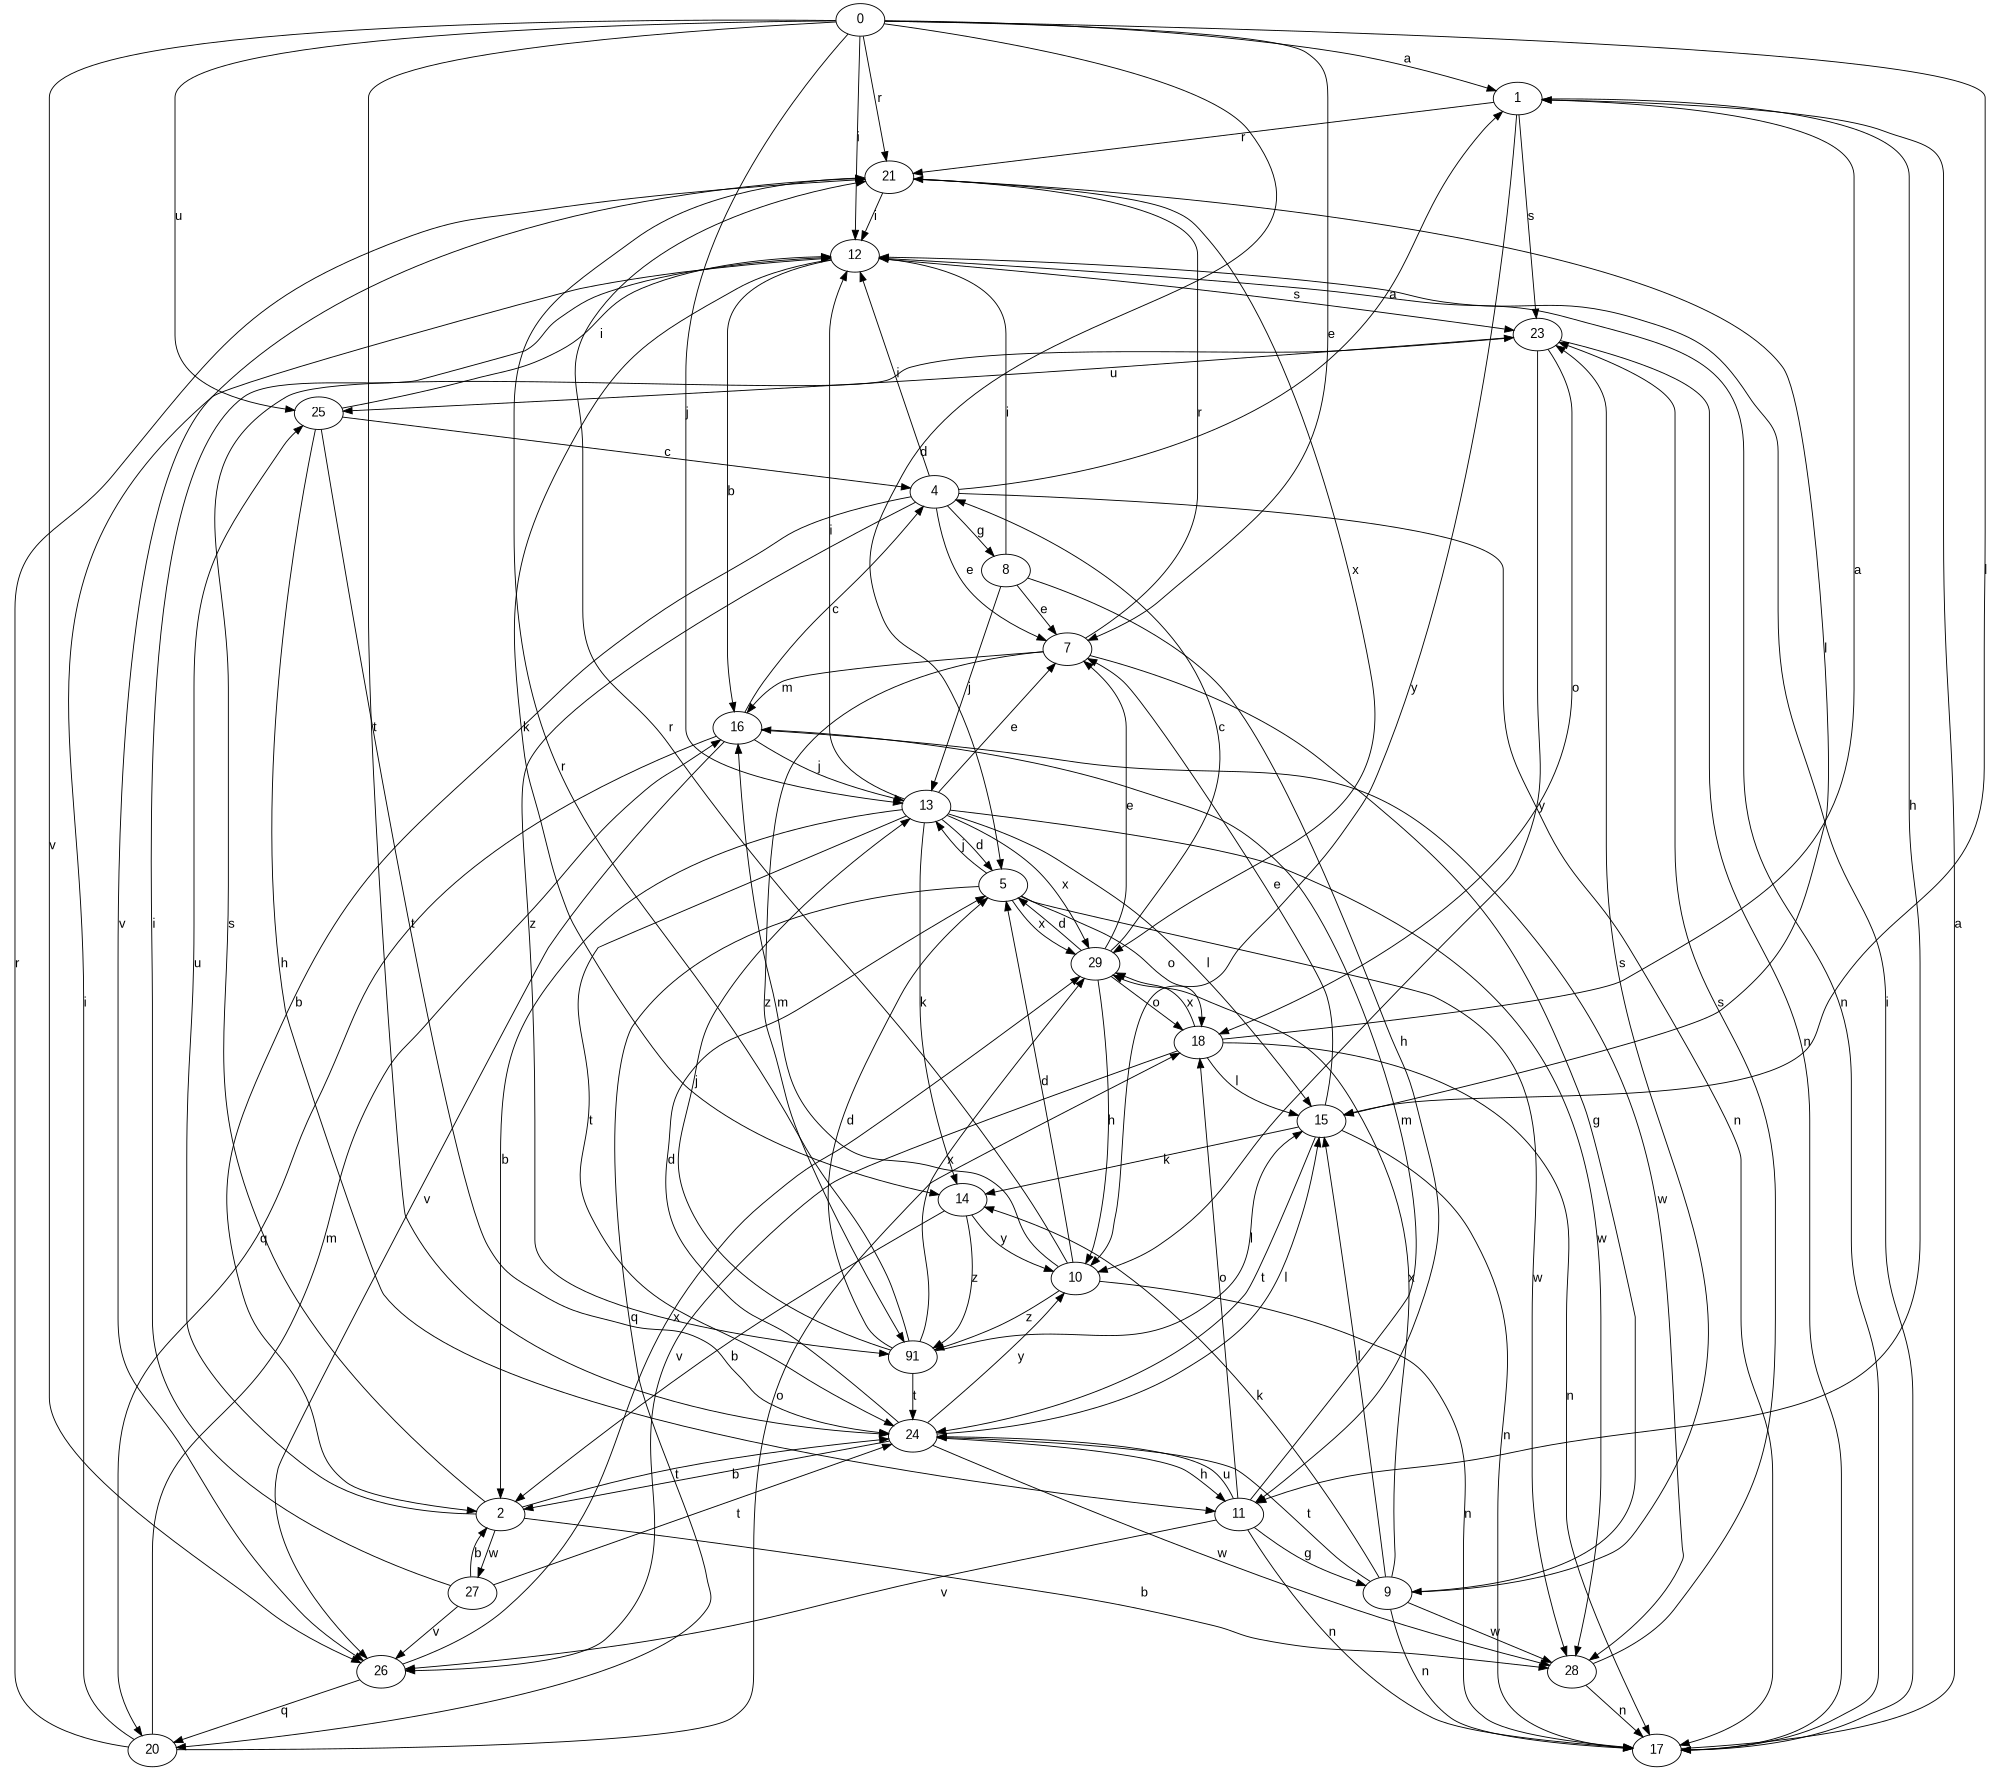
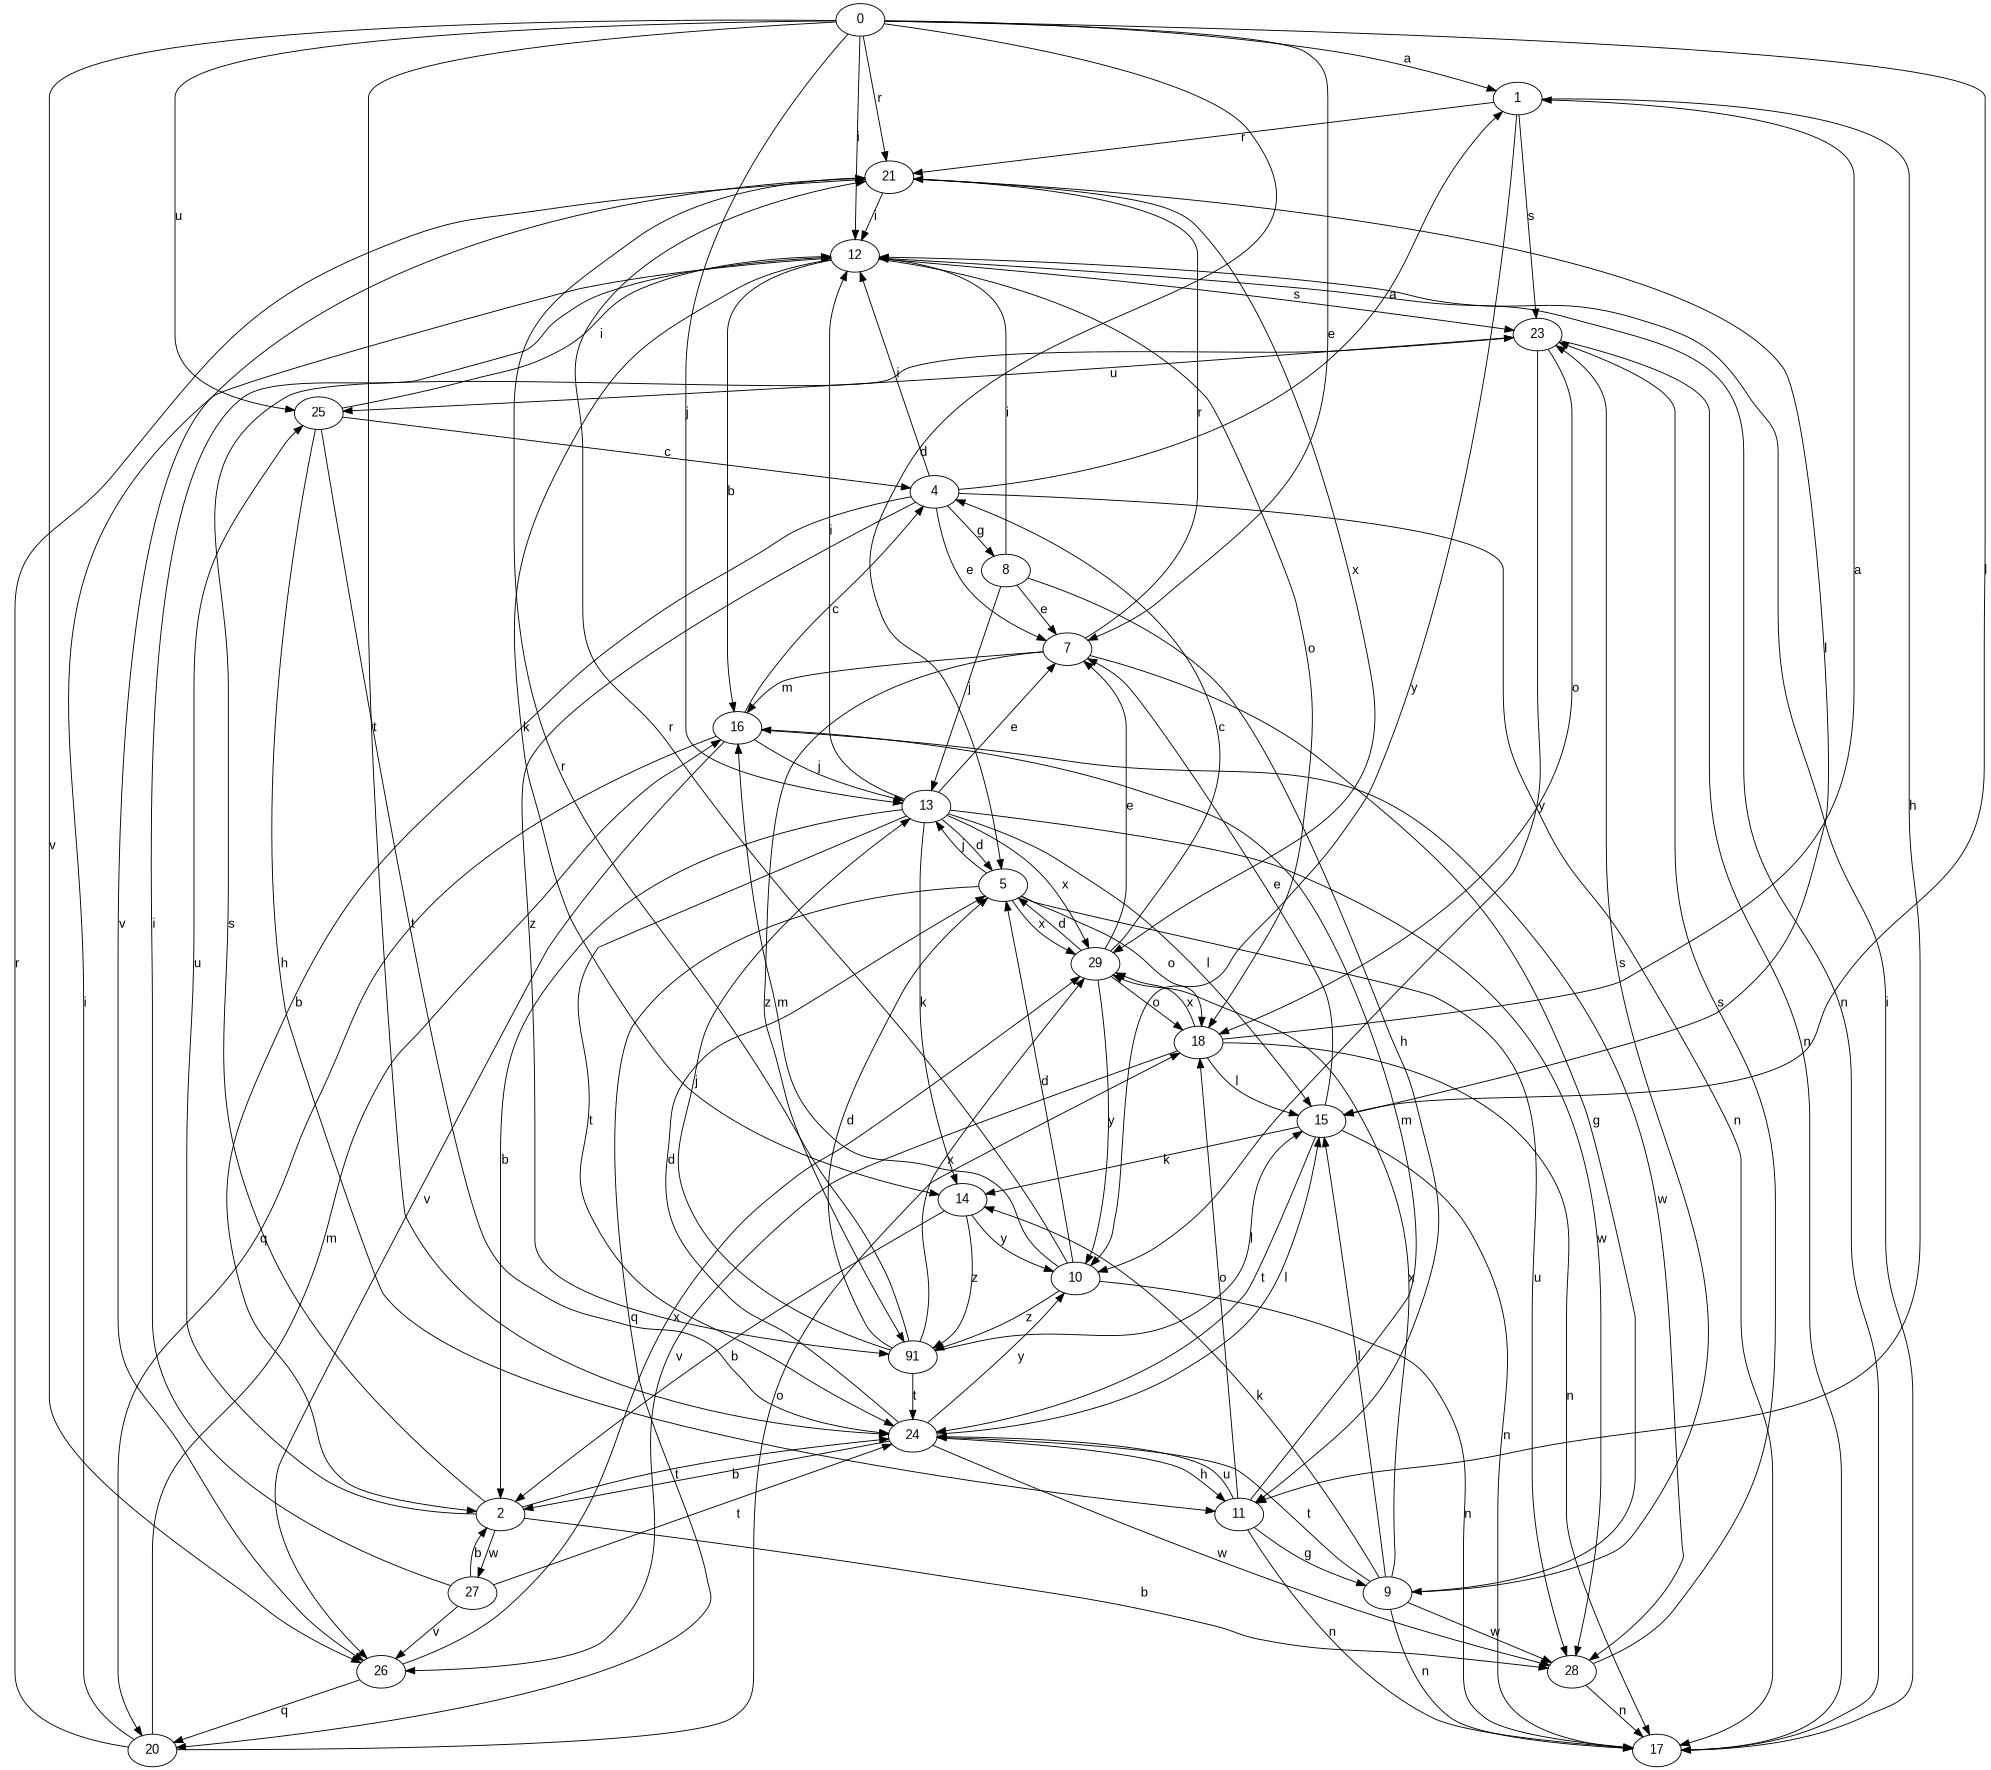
  strict digraph {
    fontname="Liberation Sans"
    node [fontname="Liberation Sans"]
    edge [fontname="Liberation Sans"]
    0
    1
    5
    7
    12
    13
    15
    21
    24
    25
    26
    11
    23
    n14 [label=10]
    28
    18
    20
    29
    n19 [label=91]
    9
    16
    17
    14
    2
    4
    27
    8
    0 -> 1 [label=a]
    0 -> 5 [label=d]
    0 -> 7 [label=e]
    0 -> 12 [label=i]
    0 -> 13 [label=j]
    0 -> 15 [label=l]
    0 -> 21 [label=r]
    0 -> 24 [label=t]
    0 -> 25 [label=u]
    0 -> 26 [label=v]
    1 -> 21 [label=r]
    1 -> 11 [label=h]
    1 -> 23 [label=s]
    1 -> n14 [label=y]
    5 -> 13 [label=j]
-   5 -> 28 [label=w]
+   5 -> 28 [label=u]
    5 -> 18 [label=o]
    5 -> 20 [label=q]
    5 -> 29 [label=x]
    7 -> 21 [label=r]
    7 -> n19 [label=z]
    7 -> 9 [label=g]
    7 -> 16 [label=m]
    12 -> 23 [label=s]
+   12 -> 18 [label=o]
    12 -> 16 [label=b]
    12 -> 17 [label=n]
    12 -> 14 [label=k]
    13 -> 5 [label=d]
    13 -> 7 [label=e]
    13 -> 12 [label=i]
    13 -> 15 [label=l]
    13 -> 24 [label=t]
    13 -> 28 [label=w]
    13 -> 29 [label=x]
    13 -> 14 [label=k]
    13 -> 2 [label=b]
    15 -> 7 [label=e]
    15 -> 24 [label=t]
    15 -> 17 [label=n]
    15 -> 14 [label=k]
    21 -> 12 [label=i]
    21 -> 15 [label=l]
    21 -> 26 [label=v]
    21 -> 29 [label=x]
    24 -> 5 [label=d]
    24 -> 15 [label=l]
    24 -> 11 [label=h]
    24 -> n14 [label=y]
    24 -> 28 [label=w]
    24 -> 2 [label=b]
    25 -> 12 [label=i]
    25 -> 24 [label=t]
    25 -> 11 [label=h]
    25 -> 4 [label=c]
    26 -> 20 [label=q]
    26 -> 29 [label=x]
    11 -> 24 [label=u]
-   11 -> 26 [label=v]
    11 -> 18 [label=o]
    11 -> 9 [label=g]
    11 -> 16 [label=m]
    11 -> 17 [label=n]
    23 -> 25 [label=u]
    23 -> n14 [label=y]
    23 -> 18 [label=o]
    23 -> 17 [label=n]
    n14 -> 5 [label=d]
    n14 -> 21 [label=r]
    n14 -> n19 [label=z]
    n14 -> 16 [label=m]
    n14 -> 17 [label=n]
    28 -> 23 [label=s]
    28 -> 17 [label=n]
    18 -> 1 [label=a]
    18 -> 15 [label=l]
    18 -> 26 [label=v]
    18 -> 29 [label=x]
    18 -> 17 [label=n]
    20 -> 12 [label=i]
    20 -> 21 [label=r]
    20 -> 18 [label=o]
    20 -> 16 [label=m]
    29 -> 5 [label=d]
    29 -> 7 [label=e]
-   29 -> n14 [label=h]
+   29 -> n14 [label=y]
    29 -> 18 [label=o]
    29 -> 4 [label=c]
    n19 -> 5 [label=d]
    n19 -> 13 [label=j]
    n19 -> 15 [label=l]
    n19 -> 21 [label=r]
    n19 -> 24 [label=t]
    n19 -> 29 [label=x]
    9 -> 15 [label=l]
    9 -> 24 [label=t]
    9 -> 23 [label=s]
    9 -> 28 [label=w]
    9 -> 29 [label=x]
    9 -> 17 [label=n]
    9 -> 14 [label=k]
    16 -> 13 [label=j]
    16 -> 26 [label=v]
    16 -> 28 [label=w]
    16 -> 20 [label=q]
    16 -> 4 [label=c]
-   17 -> 1 [label=a]
    17 -> 12 [label=i]
    14 -> n14 [label=y]
    14 -> n19 [label=z]
    14 -> 2 [label=b]
    2 -> 24 [label=t]
    2 -> 25 [label=u]
    2 -> 23 [label=s]
    2 -> 28 [label=b]
    2 -> 27 [label=w]
    4 -> 1 [label=a]
    4 -> 7 [label=e]
    4 -> 12 [label=i]
    4 -> n19 [label=z]
    4 -> 17 [label=n]
    4 -> 2 [label=b]
    4 -> 8 [label=g]
    27 -> 12 [label=i]
    27 -> 24 [label=t]
    27 -> 26 [label=v]
    27 -> 2 [label=b]
    8 -> 7 [label=e]
    8 -> 12 [label=i]
    8 -> 13 [label=j]
    8 -> 11 [label=h]
  }
